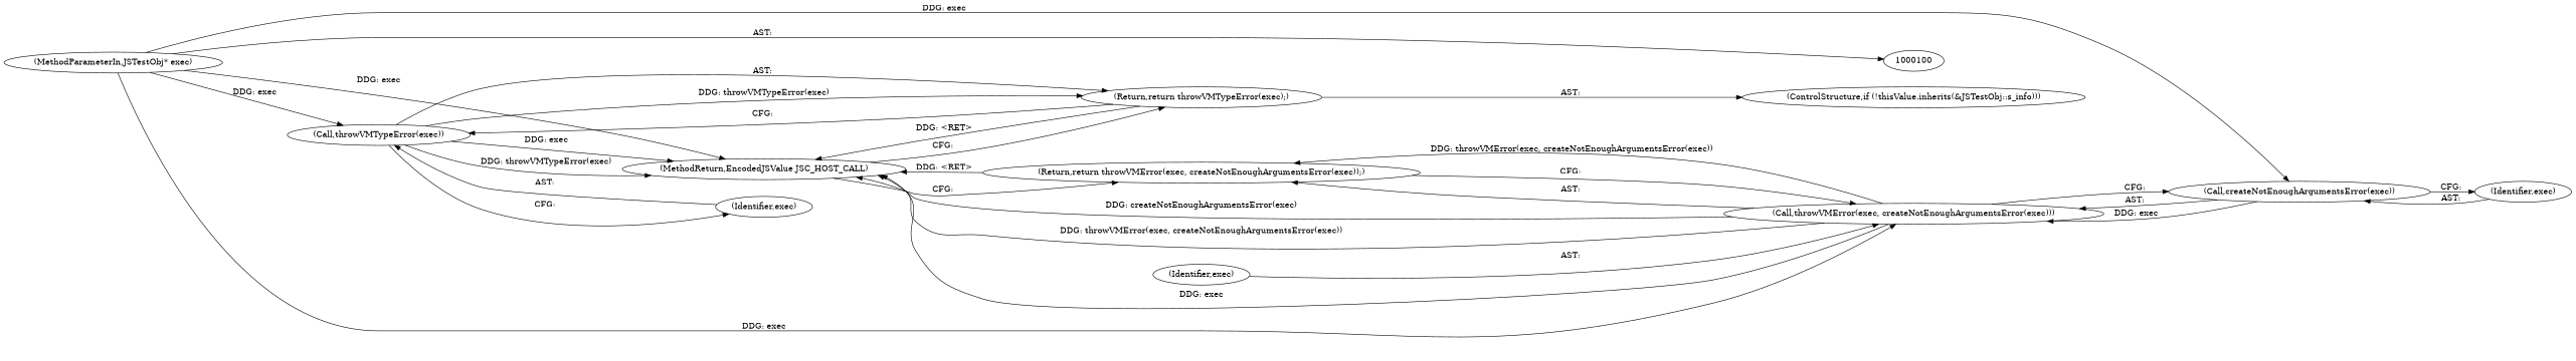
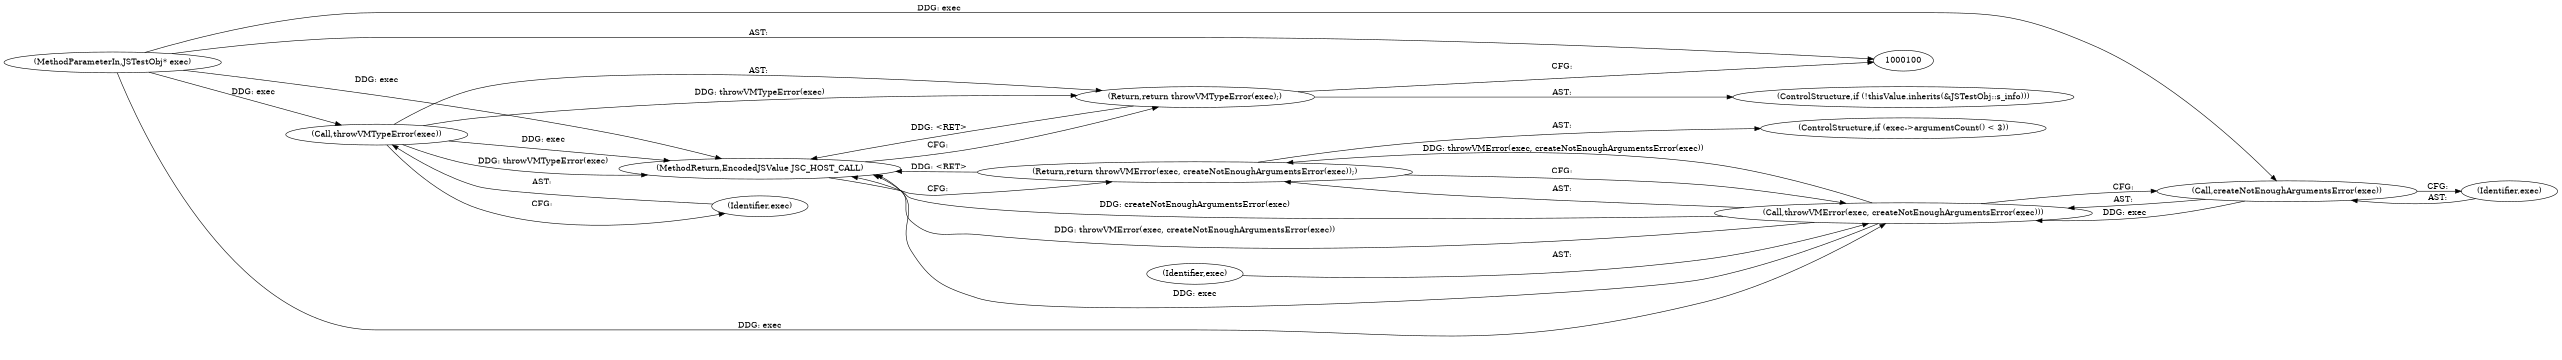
  digraph {
    rankdir=LR
    n1 [label="(MethodParameterIn,JSTestObj* exec)"]
    n2 [label="(Call,throwVMTypeError(exec))"]
    n3 [label="(Call,throwVMError(exec, createNotEnoughArgumentsError(exec)))"]
    n4 [label="(Call,createNotEnoughArgumentsError(exec))"]
    n5 [label="(MethodReturn,EncodedJSValue JSC_HOST_CALL)"]
    1000100
    n7 [label="(Return,return throwVMTypeError(exec);)"]
    n8 [label="(Identifier,exec)"]
    n9 [label="(Return,return throwVMError(exec, createNotEnoughArgumentsError(exec));)"]
    n10 [label="(Identifier,exec)"]
    n11 [label="(ControlStructure,if (!thisValue.inherits(&JSTestObj::s_info)))"]
+   n12 [label="(ControlStructure,if (exec->argumentCount() < 3))"]
    n13 [label="(Identifier,exec)"]
    n1 -> n2 [label="DDG: exec"]
    n1 -> n3 [label="DDG: exec"]
    n1 -> n4 [label="DDG: exec"]
    n1 -> n5 [label="DDG: exec"]
    n1 -> 1000100 [label="AST: "]
    n2 -> n5 [label="DDG: exec"]
    n2 -> n5 [label="DDG: throwVMTypeError(exec)"]
    n2 -> n7 [label="AST: "]
    n2 -> n7 [label="DDG: throwVMTypeError(exec)"]
    n2 -> n8 [label="CFG: "]
    n3 -> n4 [label="CFG: "]
    n3 -> n5 [label="DDG: exec"]
    n3 -> n5 [label="DDG: throwVMError(exec, createNotEnoughArgumentsError(exec))"]
    n3 -> n5 [label="DDG: createNotEnoughArgumentsError(exec)"]
    n3 -> n9 [label="AST: "]
    n3 -> n9 [label="DDG: throwVMError(exec, createNotEnoughArgumentsError(exec))"]
    n4 -> n3 [label="AST: "]
    n4 -> n3 [label="DDG: exec"]
    n4 -> n10 [label="CFG: "]
    n5 -> n7 [label="CFG: "]
    n5 -> n9 [label="CFG: "]
-   n7 -> n2 [label="CFG: "]
+   n7 -> 1000100 [label="CFG: "]
    n7 -> n5 [label="DDG: <RET>"]
    n7 -> n11 [label="AST: "]
    n8 -> n2 [label="AST: "]
    n9 -> n3 [label="CFG: "]
    n9 -> n5 [label="DDG: <RET>"]
+   n9 -> n12 [label="AST: "]
    n10 -> n4 [label="AST: "]
    n13 -> n3 [label="AST: "]
  }
